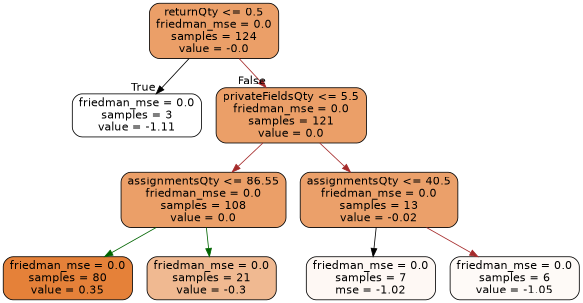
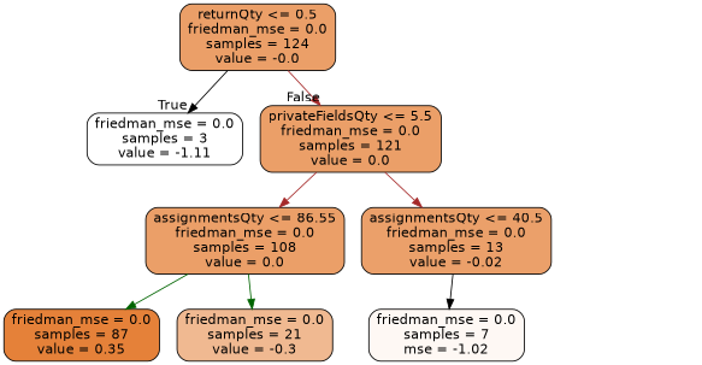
  digraph {
    node [color=black fillcolor="#eb9f68" fontname=helvetica shape=box style="filled, rounded"]
    edge [color=brown fontname=helvetica]
    n1 [label="returnQty <= 0.5\nfriedman_mse = 0.0\nsamples = 124\nvalue = -0.0"]
    n2 [fillcolor="#ffffff" label="friedman_mse = 0.0\nsamples = 3\nvalue = -1.11"]
    n3 [label="privateFieldsQty <= 5.5\nfriedman_mse = 0.0\nsamples = 121\nvalue = 0.0"]
    n4 [label="assignmentsQty <= 86.55\nfriedman_mse = 0.0\nsamples = 108\nvalue = 0.0"]
    n5 [fillcolor="#eba06a" label="assignmentsQty <= 40.5\nfriedman_mse = 0.0\nsamples = 13\nvalue = -0.02"]
-   n6 [fillcolor="#e58139" label="friedman_mse = 0.0\nsamples = 80\nvalue = 0.35"]
+   n6 [fillcolor="#e58139" label="friedman_mse = 0.0\nsamples = 87\nvalue = 0.35"]
    n7 [fillcolor="#f0b991" label="friedman_mse = 0.0\nsamples = 21\nvalue = -0.3"]
    n8 [fillcolor="#fef8f4" label="friedman_mse = 0.0\nsamples = 7\nmse = -1.02"]
-   n9 [fillcolor="#fefaf7" label="friedman_mse = 0.0\nsamples = 6\nvalue = -1.05"]
    n1 -> n2 [color=black headlabel=True labelangle=45 labeldistance=2.5]
    n1 -> n3 [headlabel=False labelangle=-45 labeldistance=2.5]
    n3 -> n4
    n3 -> n5
    n4 -> n6 [color=darkgreen]
    n4 -> n7 [color=darkgreen]
    n5 -> n8 [color=black]
-   n5 -> n9
  }
